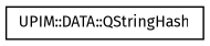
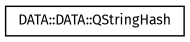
  digraph {
    rankdir=TB
    fontname="Fira Sans"
-   n1 [color=black fillcolor=white fontname="Fira Sans" fontsize=10 height=0.2 label="UPIM::DATA::QStringHash" shape=record style=filled width=0.4]
+   n1 [color=black fillcolor=white fontname="Fira Sans" fontsize=10 height=0.2 label="DATA::DATA::QStringHash" shape=record style=filled width=0.4]
  }
